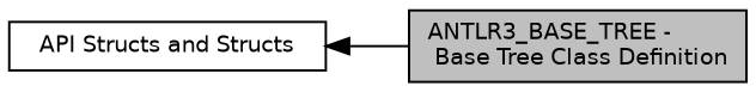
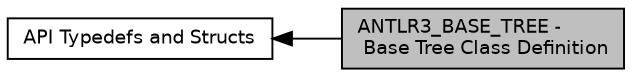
  digraph {
    rankdir=LR
    node [color=black fontname=Helvetica fontsize=10 shape=record style=filled]
    n1 [fillcolor=grey75 fontcolor=black height=0.2 label="ANTLR3_BASE_TREE -\l Base Tree Class Definition" width=0.4]
-   n2 [fillcolor=white height=0.2 label="API Structs and Structs" width=0.4]
+   n2 [fillcolor=white height=0.2 label="API Typedefs and Structs" width=0.4]
    n2 -> n1 [dir=back fontname=Helvetica fontsize=10 labelfontname=Helvetica labelfontsize=10 shape=plaintext style=solid]
  }
